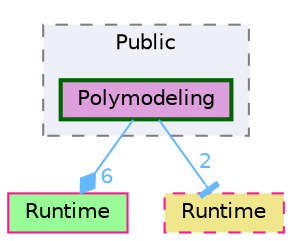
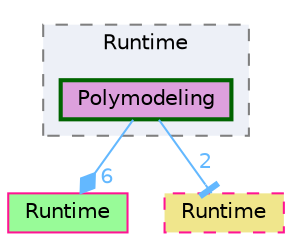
  digraph {
    compound=true
    node [color=deeppink fontname=Helvetica fontsize=10 shape=box]
    edge [color=steelblue1 fontcolor=steelblue1 fontname=Helvetica fontsize=10 labeldistance=1.5 labelfontname=Helvetica labelfontsize=10]
    n1 [color=darkgreen fillcolor=plum height=0.2 label=Polymodeling style="filled,bold" width=0.4]
    n2 [fillcolor=palegreen height=0.2 label=Runtime style=filled width=0.4]
    n3 [fillcolor=khaki height=0.2 label=Runtime style="filled,dashed" width=0.4]
    subgraph cluster_1 {
      bgcolor="#edf0f7"
      fontname=Helvetica
      fontsize=10
-     label=Public
+     label=Runtime
      pencolor=grey50
      style="filled,dashed"
      n1
    }
    n1 -> n2 [headlabel=6 arrowhead=diamond]
    n1 -> n3 [headlabel=2 arrowhead=tee]
  }
